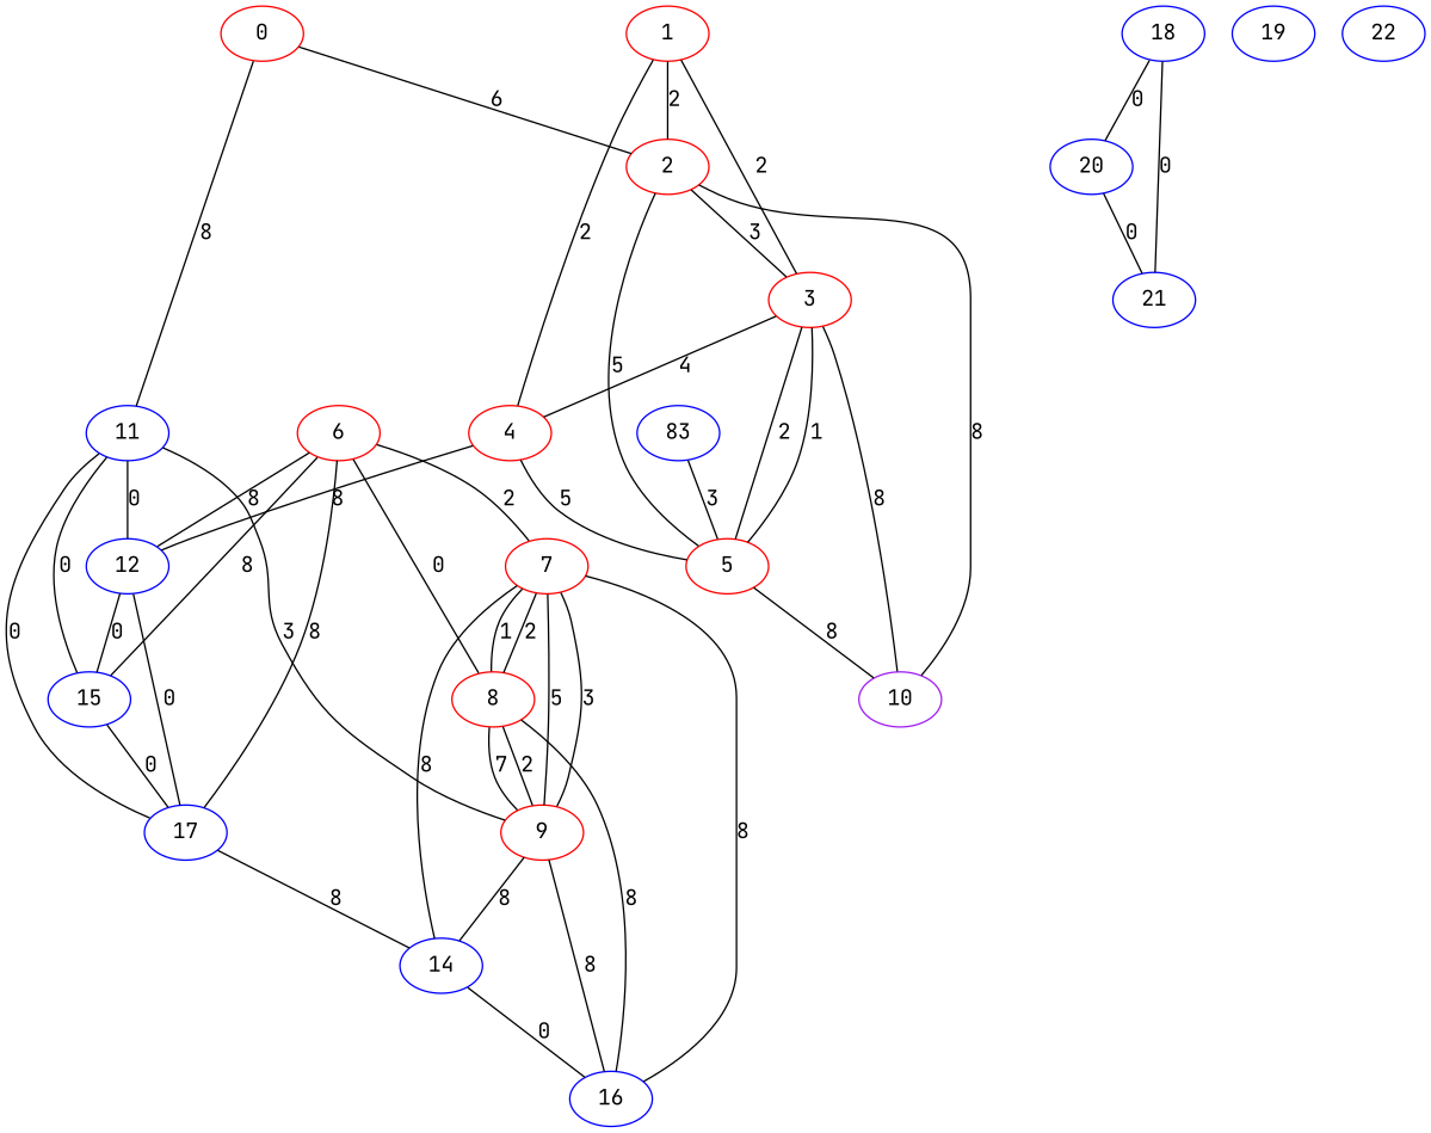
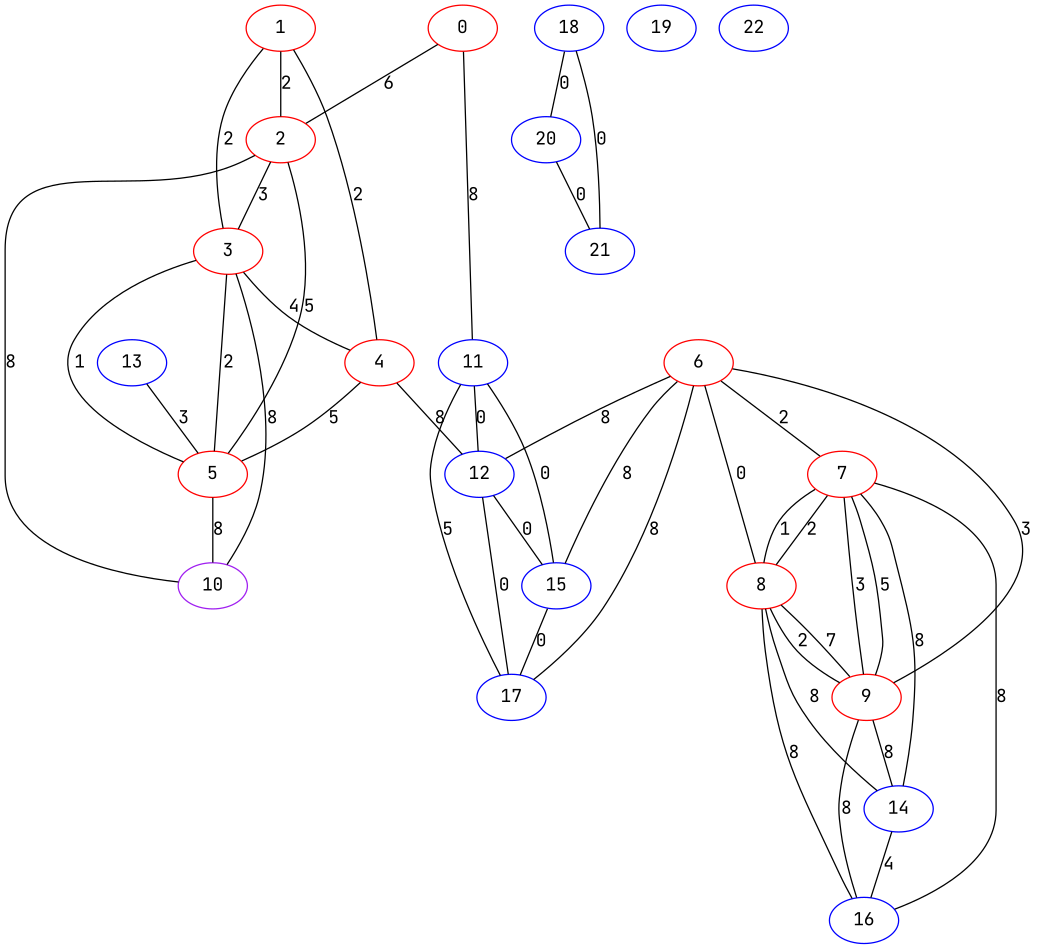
  graph {
    fontname="JetBrains Mono"
    node [color=blue fontname="JetBrains Mono" weight=3]
    edge [fontname="JetBrains Mono"]
    0 [color=red weight=1]
    2 [color=red weight=1]
    11
    1 [color=red weight=1]
    3 [color=red weight=1]
    4 [color=red weight=1]
    5 [color=red weight=1]
    10 [color=purple weight=4]
    12
    15
    17
    6 [color=red weight=1]
    7 [color=red weight=1]
    8 [color=red weight=1]
    9 [color=red weight=1]
    14
    16
-   13 [label=83]
+   13
    18
    20
    21
    19
    22
    0 -- 2 [label=6]
    0 -- 11 [label=8]
    2 -- 3 [label=3]
    2 -- 5 [label=5]
    2 -- 10 [label=8]
    11 -- 12 [label=0]
    11 -- 15 [label=0]
-   11 -- 17 [label=0]
+   11 -- 17 [label=5]
    1 -- 2 [label=2]
    1 -- 3 [label=2]
    1 -- 4 [label=2]
    3 -- 4 [label=4]
    3 -- 5 [label=2]
    3 -- 5 [label=1]
    3 -- 10 [label=8]
    4 -- 5 [label=5]
    4 -- 12 [label=8]
    5 -- 10 [label=8]
    12 -- 15 [label=0]
    12 -- 17 [label=0]
    15 -- 17 [label=0]
    6 -- 12 [label=8]
    6 -- 15 [label=8]
    6 -- 17 [label=8]
    6 -- 7 [label=2]
    6 -- 8 [label=0]
-   11 -- 9 [label=3]
+   6 -- 9 [label=3]
    7 -- 8 [label=2]
    7 -- 8 [label=1]
    7 -- 9 [label=5]
    7 -- 9 [label=3]
    7 -- 14 [label=8]
    7 -- 16 [label=8]
    8 -- 9 [label=7]
    8 -- 9 [label=2]
-   17 -- 14 [label=8]
+   8 -- 14 [label=8]
    8 -- 16 [label=8]
    9 -- 14 [label=8]
    9 -- 16 [label=8]
-   14 -- 16 [label=0]
+   14 -- 16 [label=4]
    13 -- 5 [label=3]
    18 -- 20 [label=0]
    18 -- 21 [label=0]
    20 -- 21 [label=0]
  }
